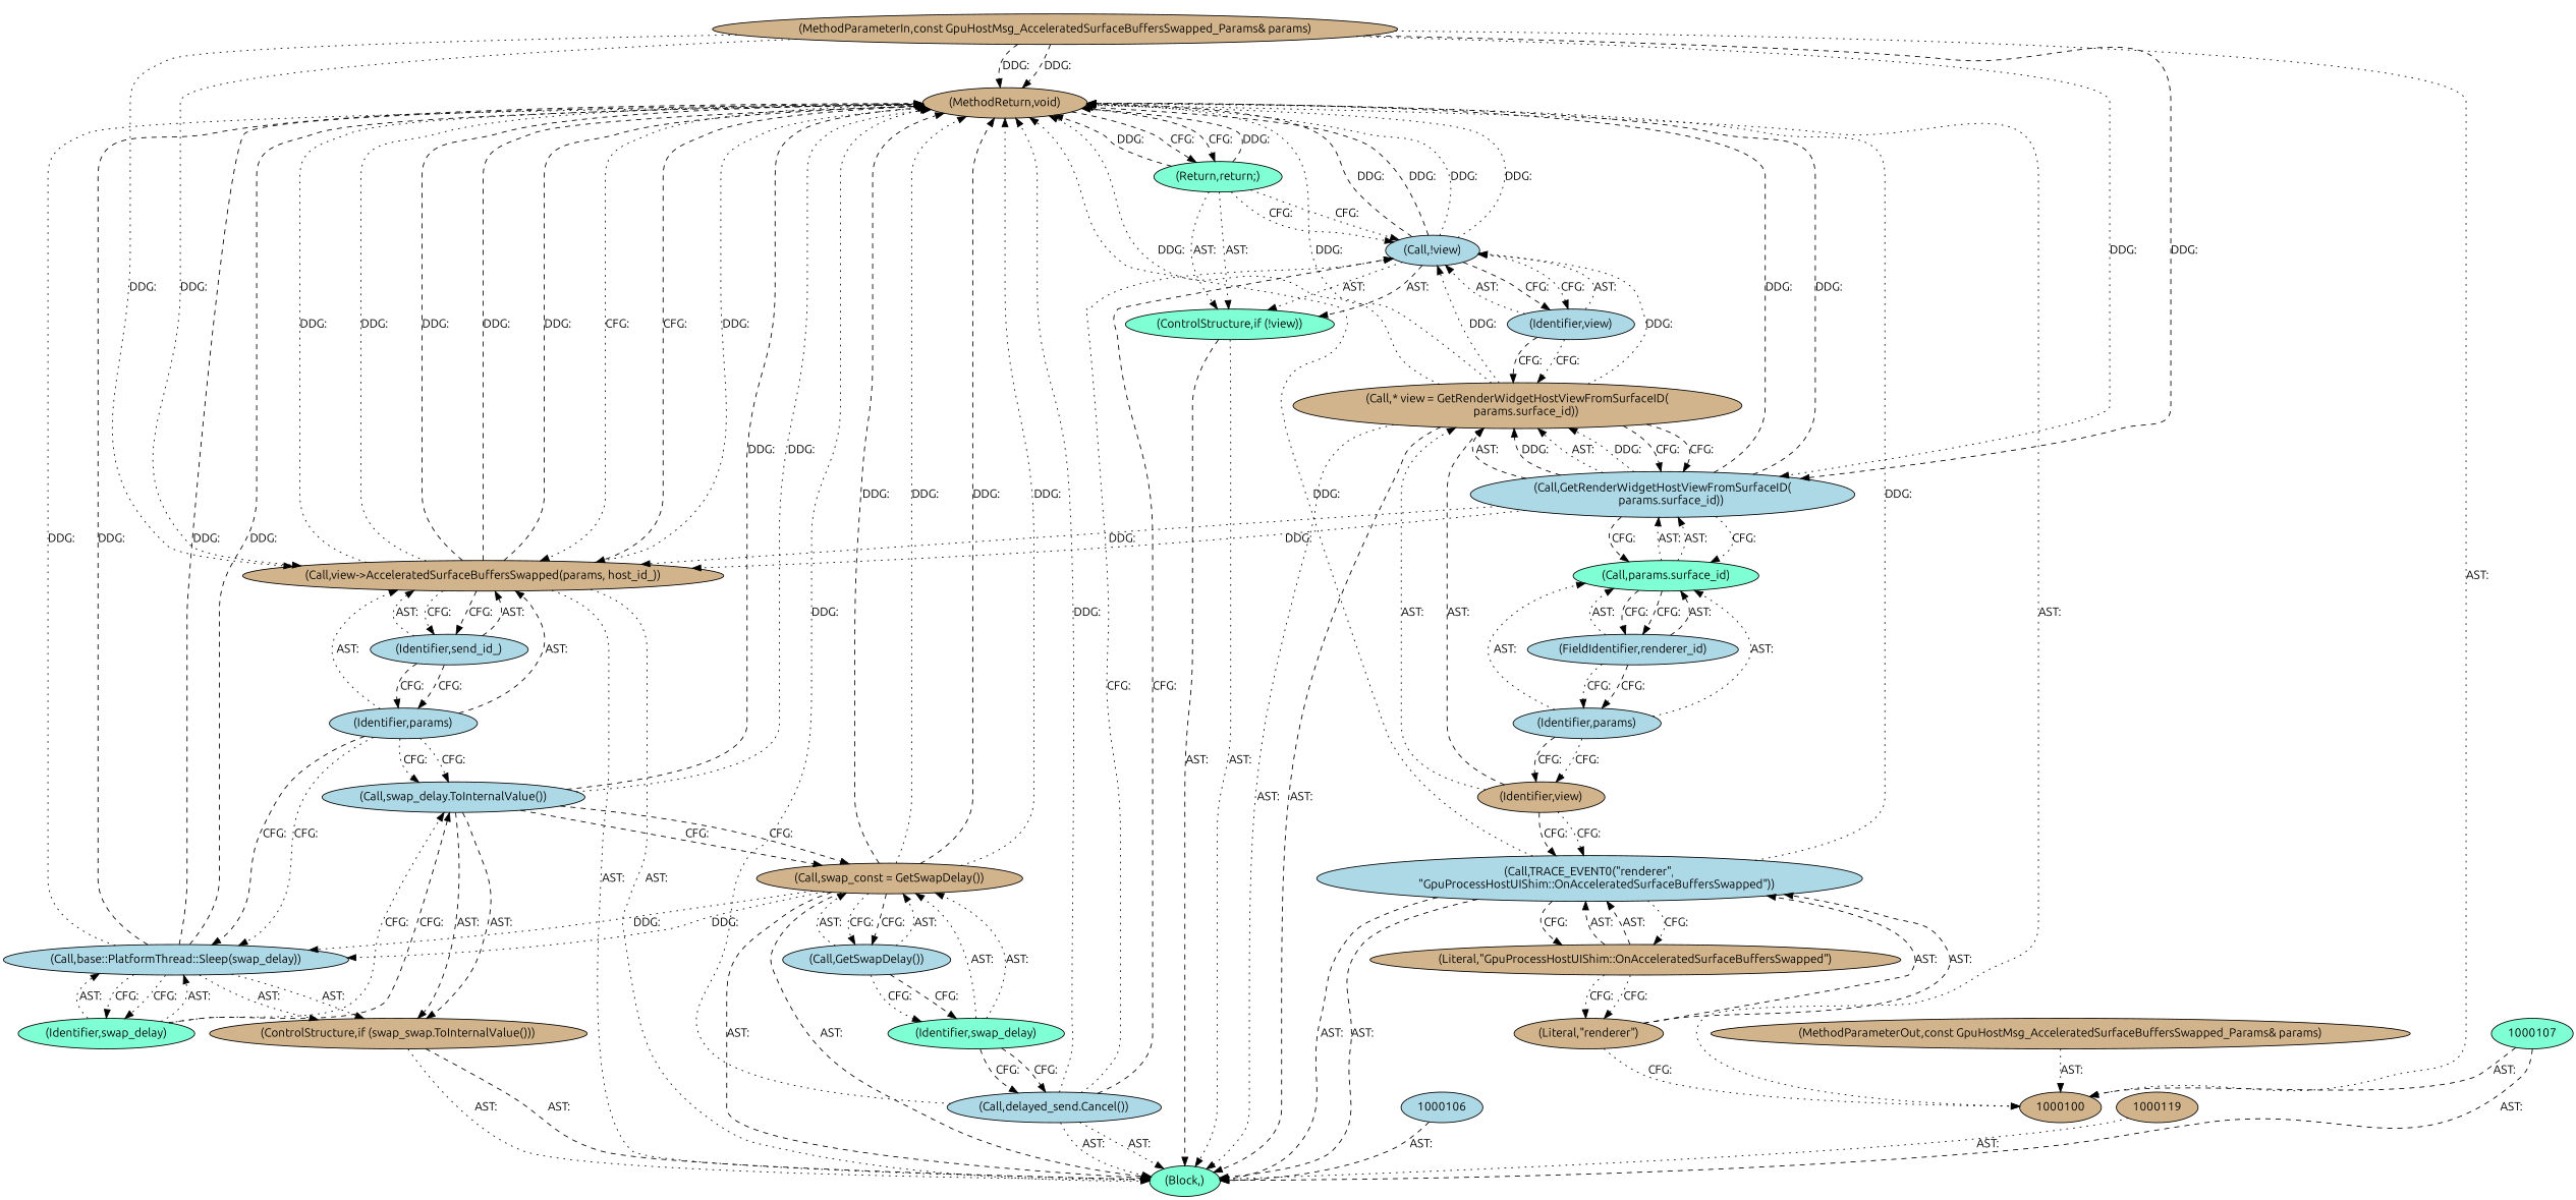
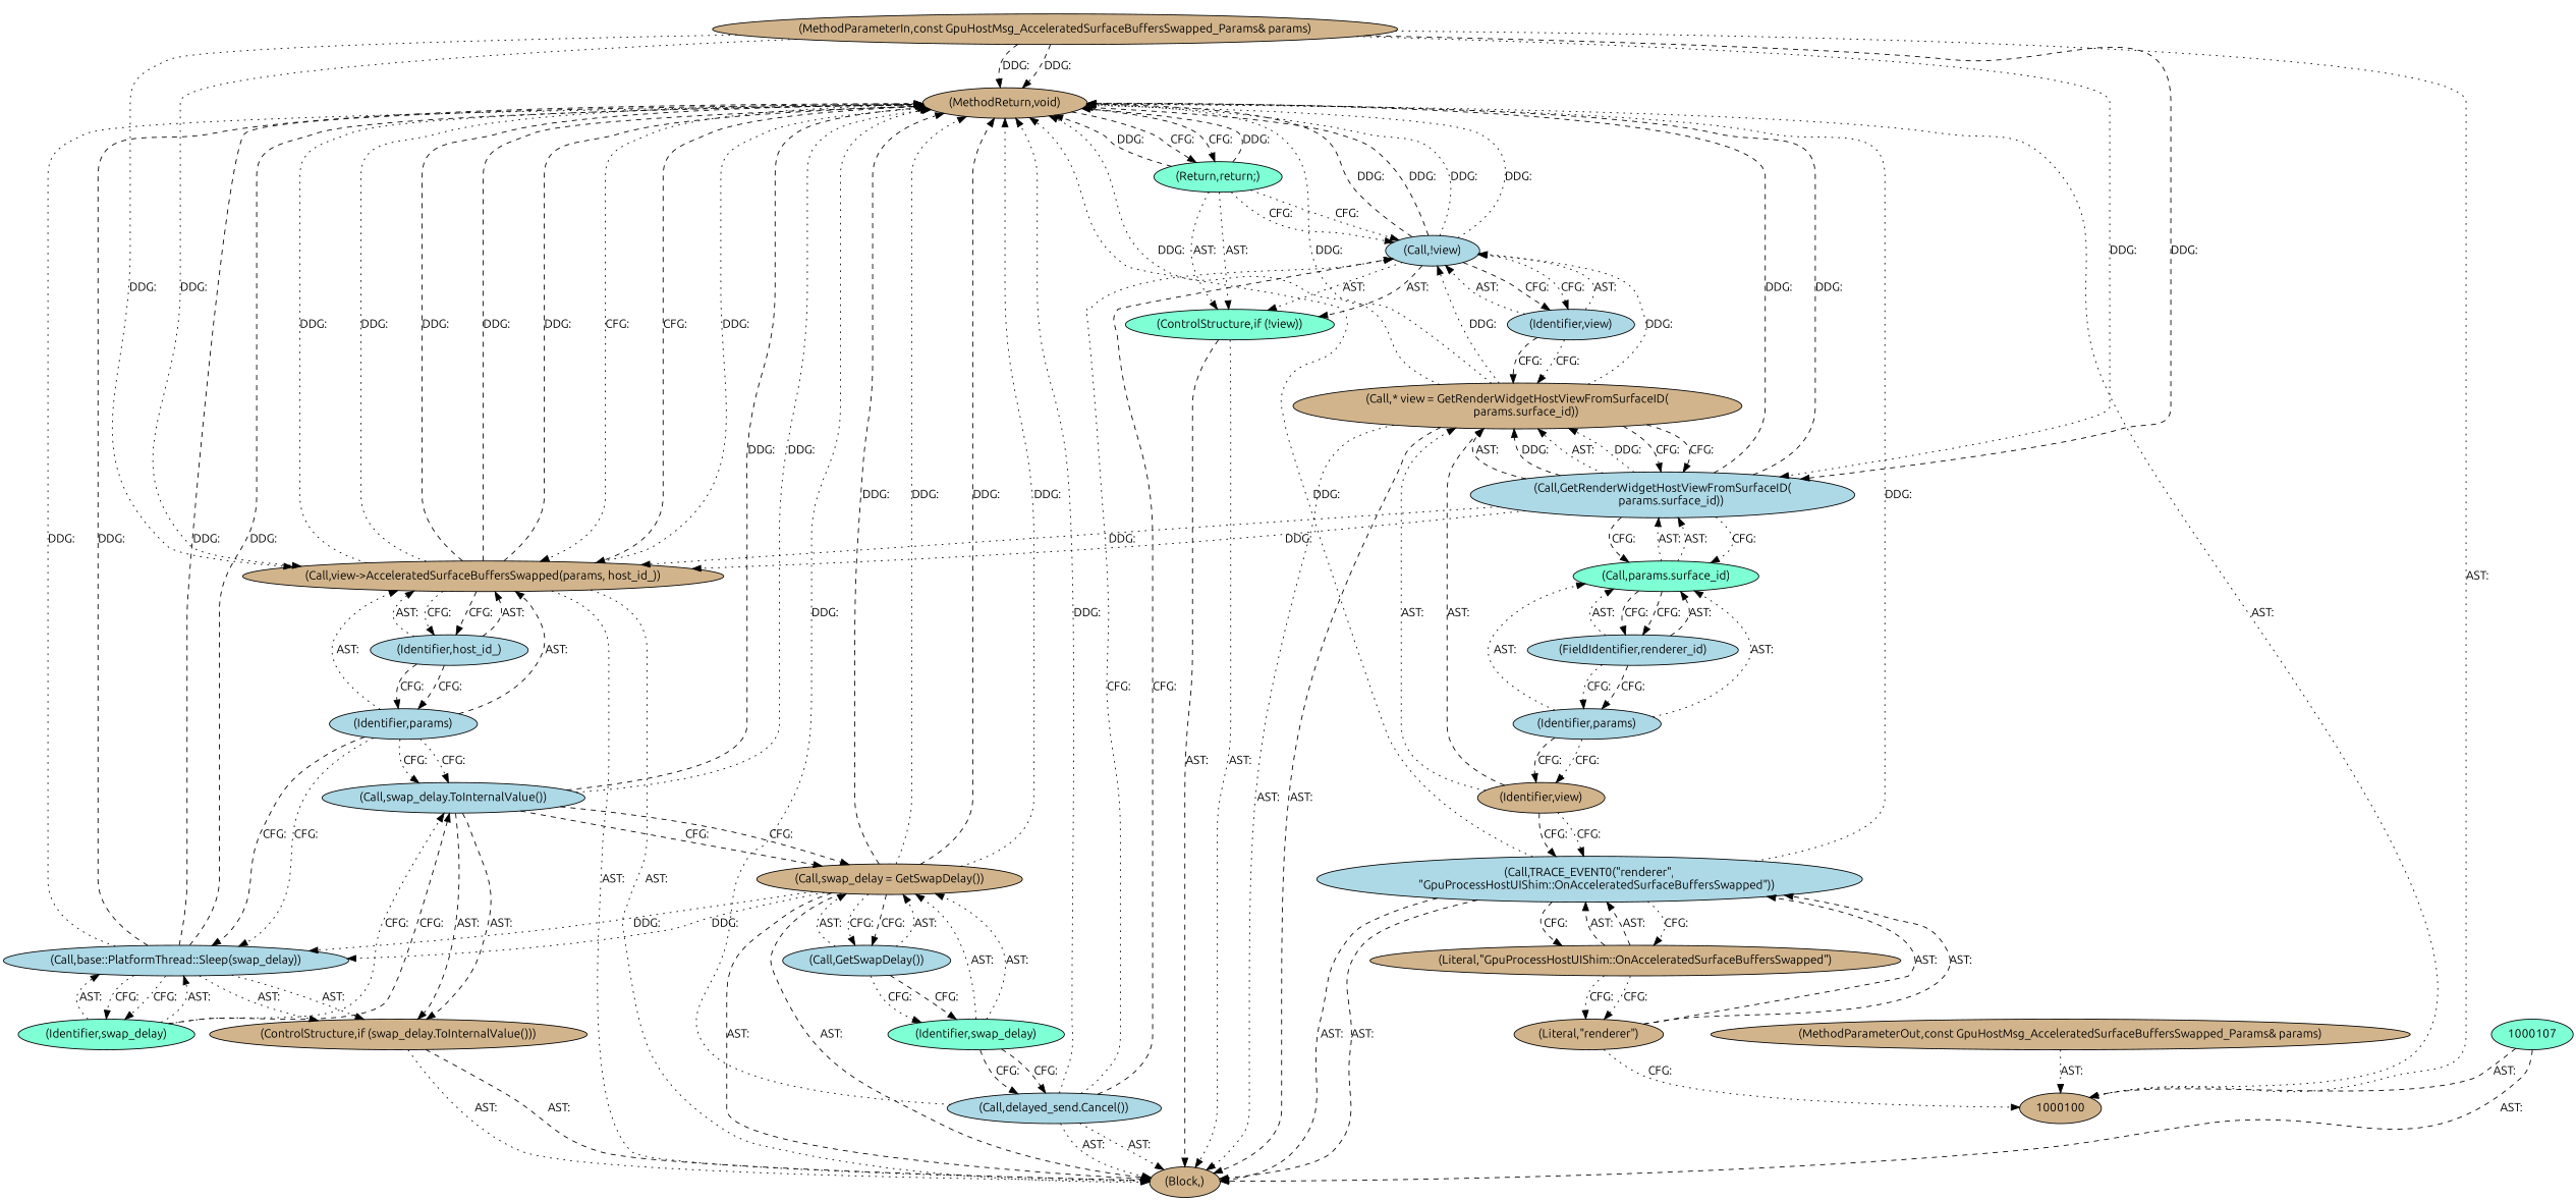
  digraph {
    fontname=Ubuntu
    node [fillcolor=lightblue fontname=Ubuntu style=filled]
    edge [fontname=Ubuntu style=dotted]
    n1 [fillcolor=tan label="(MethodReturn,void)"]
    n2 [fillcolor=aquamarine label="(Return,return;)"]
    n3 [fillcolor=tan label="(Call,view->AcceleratedSurfaceBuffersSwapped(params, host_id_))"]
    1000100 [fillcolor=tan]
    n5 [label="(Call,!view)"]
    n6 [fillcolor=aquamarine label="(ControlStructure,if (!view))"]
-   n7 [fillcolor=aquamarine label="(Block,)"]
-   n8 [label="(Identifier,send_id_)"]
+   n7 [fillcolor=tan label="(Block,)"]
+   n8 [label="(Identifier,host_id_)"]
    n9 [fillcolor=tan label="(Call,* view = GetRenderWidgetHostViewFromSurfaceID(\n       params.surface_id))"]
    n10 [label="(Call,GetRenderWidgetHostViewFromSurfaceID(\n       params.surface_id))"]
    n11 [fillcolor=aquamarine label="(Call,params.surface_id)"]
    n12 [label="(Identifier,view)"]
    n13 [fillcolor=tan label="(Identifier,view)"]
    n14 [label="(Call,TRACE_EVENT0(\"renderer\",\n      \"GpuProcessHostUIShim::OnAcceleratedSurfaceBuffersSwapped\"))"]
    n15 [fillcolor=tan label="(Literal,\"GpuProcessHostUIShim::OnAcceleratedSurfaceBuffersSwapped\")"]
    n16 [label="(FieldIdentifier,renderer_id)"]
    n17 [label="(Identifier,params)"]
    n18 [label="(Call,delayed_send.Cancel())"]
-   n19 [fillcolor=tan label="(Call,swap_const = GetSwapDelay())"]
+   n19 [fillcolor=tan label="(Call,swap_delay = GetSwapDelay())"]
    n20 [label="(Call,GetSwapDelay())"]
    n21 [label="(Call,base::PlatformThread::Sleep(swap_delay))"]
    n22 [fillcolor=aquamarine label="(Identifier,swap_delay)"]
-   n23 [fillcolor=tan label="(ControlStructure,if (swap_swap.ToInternalValue()))"]
+   n23 [fillcolor=tan label="(ControlStructure,if (swap_delay.ToInternalValue()))"]
    n24 [fillcolor=aquamarine label="(Identifier,swap_delay)"]
    n25 [fillcolor=tan label="(MethodParameterIn,const GpuHostMsg_AcceleratedSurfaceBuffersSwapped_Params& params)"]
    n26 [fillcolor=tan label="(MethodParameterOut,const GpuHostMsg_AcceleratedSurfaceBuffersSwapped_Params& params)"]
    n27 [label="(Call,swap_delay.ToInternalValue())"]
    n28 [label="(Identifier,params)"]
    n29 [fillcolor=tan label="(Literal,\"renderer\")"]
-   1000106
    1000107 [fillcolor=aquamarine]
-   1000119 [fillcolor=tan]
    n1 -> n2 [label="CFG: " style=dashed]
    n1 -> n2 [label="CFG: " style=dashed]
    n1 -> n3 [label="CFG: "]
    n1 -> n3 [label="CFG: " style=dashed]
-   n1 -> 1000100 [label="AST: "]
+   1000100 -> n1 [label="AST: "]
    n2 -> n1 [label="DDG: " style=dashed]
    n2 -> n1 [label="DDG: " style=dashed]
    n2 -> n5 [label="CFG: "]
    n2 -> n5 [label="CFG: "]
    n2 -> n6 [label="AST: "]
    n2 -> n6 [label="AST: "]
    n3 -> n1 [label="DDG: " style=dashed]
    n3 -> n1 [label="DDG: " style=dashed]
    n3 -> n1 [label="DDG: " style=dashed]
    n3 -> n1 [label="DDG: "]
    n3 -> n1 [label="DDG: "]
    n3 -> n1 [label="DDG: "]
    n3 -> n7 [label="AST: "]
    n3 -> n7 [label="AST: "]
    n3 -> n8 [label="CFG: "]
    n3 -> n8 [label="CFG: " style=dashed]
    n5 -> n1 [label="DDG: "]
    n5 -> n1 [label="DDG: " style=dashed]
    n5 -> n1 [label="DDG: " style=dashed]
    n5 -> n1 [label="DDG: "]
    n5 -> n6 [label="AST: " style=dashed]
    n5 -> n6 [label="AST: "]
    n5 -> n12 [label="CFG: " style=dashed]
    n5 -> n12 [label="CFG: "]
    n6 -> n7 [label="AST: " style=dashed]
    n6 -> n7 [label="AST: "]
    n8 -> n3 [label="AST: " style=dashed]
    n8 -> n3 [label="AST: "]
    n8 -> n28 [label="CFG: " style=dashed]
    n8 -> n28 [label="CFG: " style=dashed]
    n9 -> n1 [label="DDG: "]
    n9 -> n1 [label="DDG: "]
    n9 -> n5 [label="DDG: "]
    n9 -> n5 [label="DDG: "]
    n9 -> n7 [label="AST: "]
    n9 -> n7 [label="AST: " style=dashed]
    n9 -> n10 [label="CFG: " style=dashed]
    n9 -> n10 [label="CFG: " style=dashed]
    n10 -> n1 [label="DDG: " style=dashed]
    n10 -> n1 [label="DDG: " style=dashed]
    n10 -> n3 [label="DDG: "]
    n10 -> n3 [label="DDG: "]
    n10 -> n9 [label="AST: " style=dashed]
    n10 -> n9 [label="DDG: " style=dashed]
    n10 -> n9 [label="AST: "]
    n10 -> n9 [label="DDG: "]
    n10 -> n11 [label="CFG: "]
    n10 -> n11 [label="CFG: " style=dashed]
    n11 -> n10 [label="AST: "]
    n11 -> n10 [label="AST: "]
    n11 -> n16 [label="CFG: " style=dashed]
    n11 -> n16 [label="CFG: " style=dashed]
    n12 -> n5 [label="AST: "]
    n12 -> n5 [label="AST: "]
    n12 -> n9 [label="CFG: "]
    n12 -> n9 [label="CFG: " style=dashed]
    n13 -> n9 [label="AST: "]
    n13 -> n9 [label="AST: " style=dashed]
    n13 -> n14 [label="CFG: " style=dashed]
    n13 -> n14 [label="CFG: "]
    n14 -> n1 [label="DDG: "]
    n14 -> n1 [label="DDG: "]
    n14 -> n7 [label="AST: " style=dashed]
    n14 -> n7 [label="AST: " style=dashed]
    n14 -> n15 [label="CFG: "]
    n14 -> n15 [label="CFG: " style=dashed]
    n15 -> n14 [label="AST: " style=dashed]
    n15 -> n14 [label="AST: " style=dashed]
    n15 -> n29 [label="CFG: "]
    n15 -> n29 [label="CFG: "]
    n16 -> n11 [label="AST: " style=dashed]
    n16 -> n11 [label="AST: "]
    n16 -> n17 [label="CFG: "]
    n16 -> n17 [label="CFG: " style=dashed]
    n17 -> n11 [label="AST: "]
    n17 -> n11 [label="AST: "]
    n17 -> n13 [label="CFG: "]
    n17 -> n13 [label="CFG: " style=dashed]
    n18 -> n1 [label="DDG: "]
    n18 -> n1 [label="DDG: "]
    n18 -> n5 [label="CFG: "]
    n18 -> n5 [label="CFG: " style=dashed]
    n18 -> n7 [label="AST: "]
    n18 -> n7 [label="AST: "]
    n19 -> n1 [label="DDG: " style=dashed]
    n19 -> n1 [label="DDG: "]
    n19 -> n1 [label="DDG: " style=dashed]
    n19 -> n1 [label="DDG: "]
    n19 -> n7 [label="AST: " style=dashed]
    n19 -> n7 [label="AST: " style=dashed]
    n19 -> n20 [label="CFG: "]
    n19 -> n20 [label="CFG: " style=dashed]
    n19 -> n21 [label="DDG: "]
    n19 -> n21 [label="DDG: "]
    n20 -> n19 [label="AST: "]
    n20 -> n19 [label="AST: "]
    n20 -> n22 [label="CFG: "]
    n20 -> n22 [label="CFG: " style=dashed]
    n21 -> n1 [label="DDG: "]
    n21 -> n1 [label="DDG: " style=dashed]
    n21 -> n1 [label="DDG: " style=dashed]
    n21 -> n1 [label="DDG: " style=dashed]
    n21 -> n23 [label="AST: "]
    n21 -> n23 [label="AST: "]
    n21 -> n24 [label="CFG: "]
    n21 -> n24 [label="CFG: "]
    n22 -> n18 [label="CFG: " style=dashed]
    n22 -> n18 [label="CFG: " style=dashed]
    n22 -> n19 [label="AST: "]
    n22 -> n19 [label="AST: "]
    n23 -> n7 [label="AST: "]
    n23 -> n7 [label="AST: " style=dashed]
    n24 -> n21 [label="AST: "]
    n24 -> n21 [label="AST: "]
    n24 -> n27 [label="CFG: " style=dashed]
    n24 -> n27 [label="CFG: "]
    n25 -> n1 [label="DDG: " style=dashed]
    n25 -> n1 [label="DDG: " style=dashed]
    n25 -> n3 [label="DDG: "]
    n25 -> n3 [label="DDG: "]
    n25 -> 1000100 [label="AST: "]
    n25 -> n10 [label="DDG: "]
    n25 -> n10 [label="DDG: " style=dashed]
    n26 -> 1000100 [label="AST: "]
    n27 -> n1 [label="DDG: " style=dashed]
    n27 -> n1 [label="DDG: "]
    n27 -> n19 [label="CFG: " style=dashed]
    n27 -> n19 [label="CFG: " style=dashed]
    n27 -> n23 [label="AST: " style=dashed]
    n27 -> n23 [label="AST: " style=dashed]
    n28 -> n3 [label="AST: " style=dashed]
    n28 -> n3 [label="AST: "]
    n28 -> n21 [label="CFG: "]
    n28 -> n21 [label="CFG: " style=dashed]
    n28 -> n27 [label="CFG: "]
    n28 -> n27 [label="CFG: "]
    n29 -> 1000100 [label="CFG: "]
    n29 -> n14 [label="AST: " style=dashed]
    n29 -> n14 [label="AST: " style=dashed]
-   1000106 -> n7 [label="AST: " style=dashed]
    1000107 -> 1000100 [label="AST: " style=dashed]
    1000107 -> n7 [label="AST: " style=dashed]
-   1000119 -> n7 [label="AST: "]
  }
